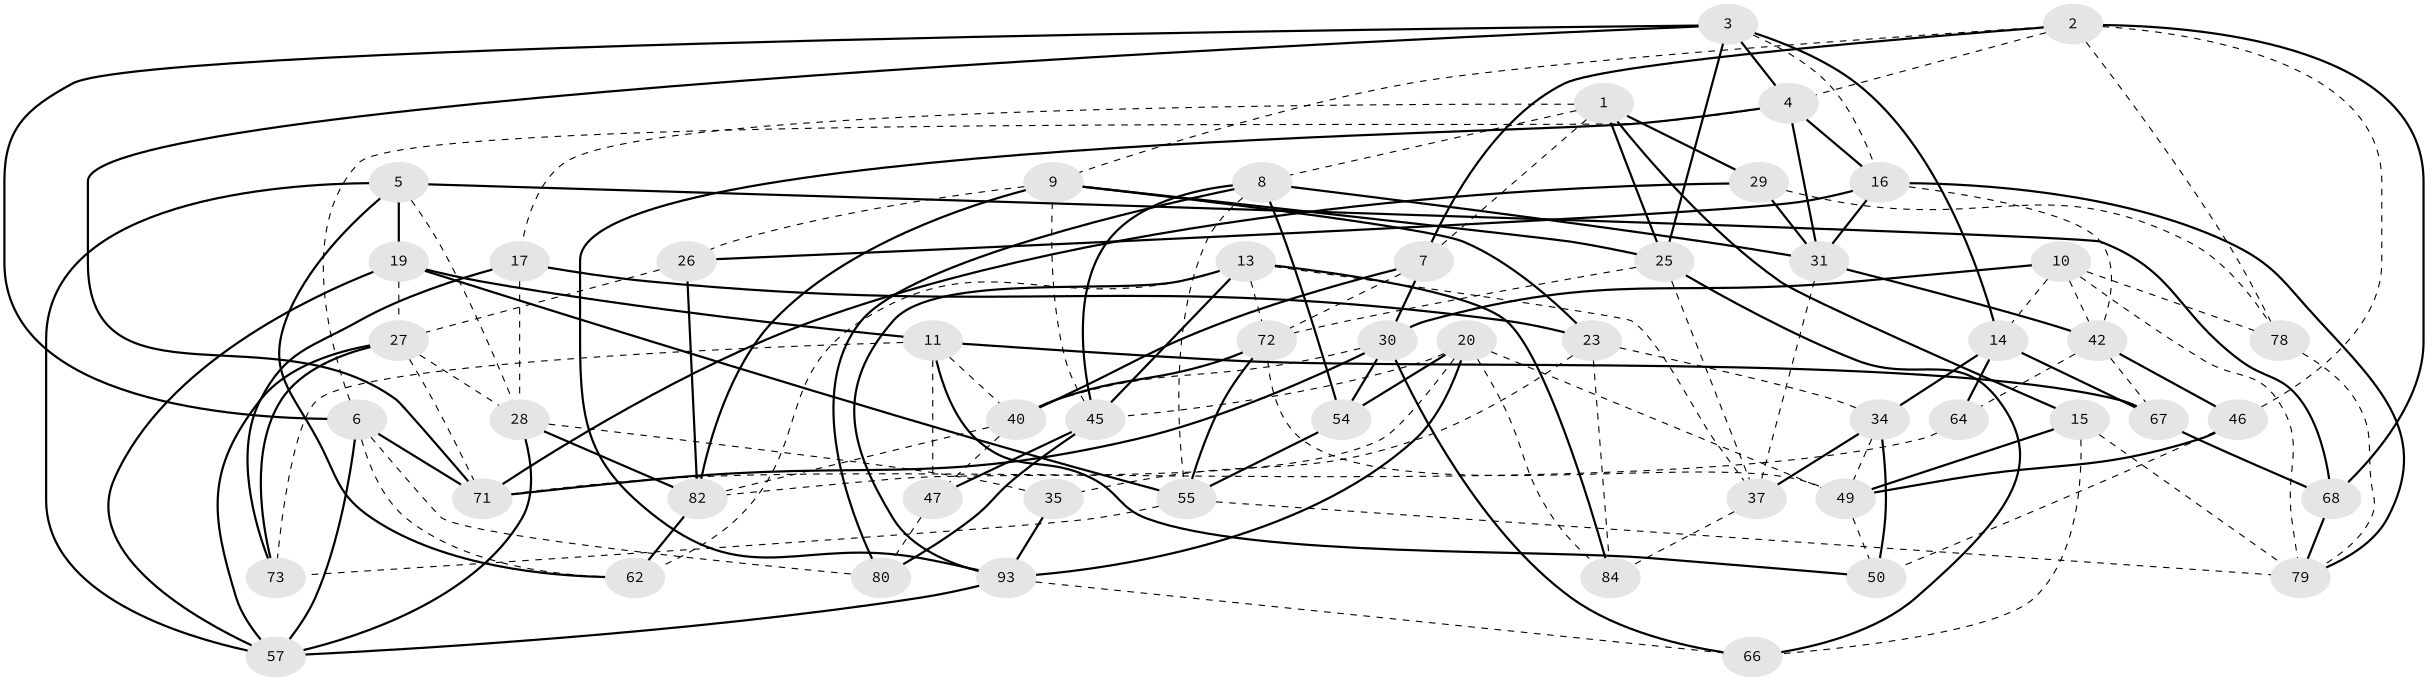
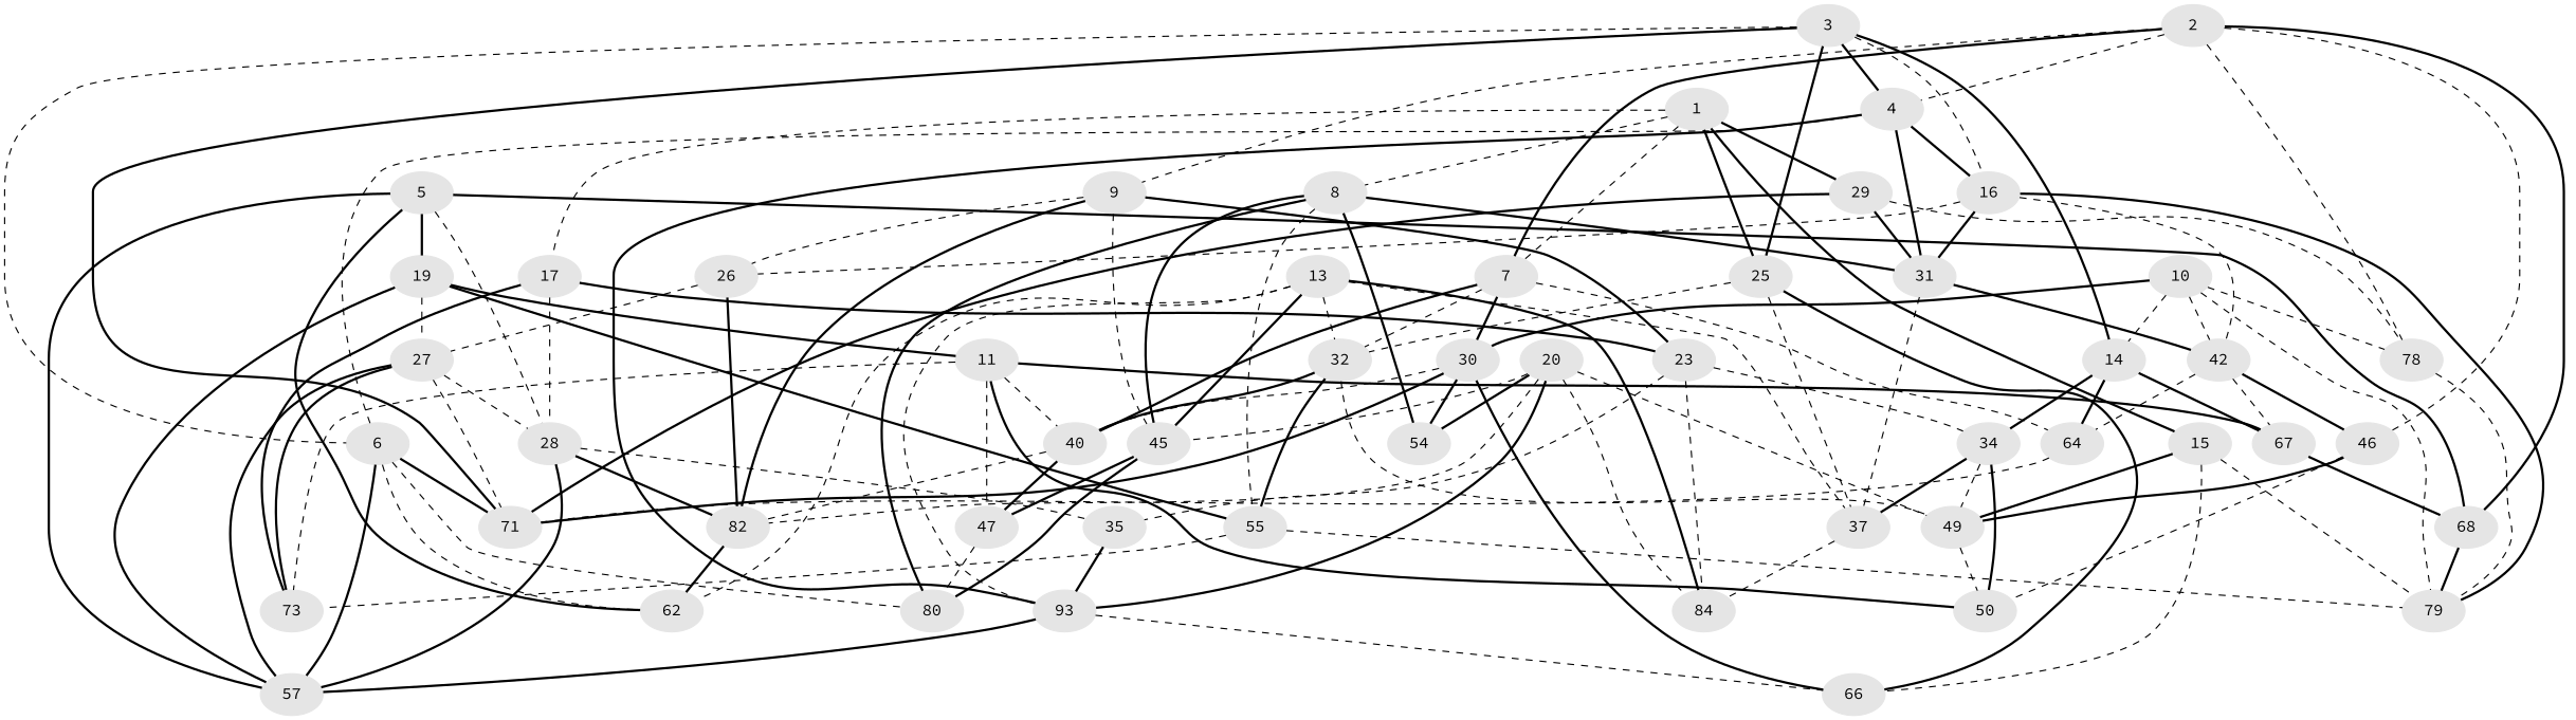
  graph {
    fontname="Source Code Pro"
    node [color=gray90 fontname="Source Code Pro" style=filled]
    edge [fontname="Source Code Pro" style=bold]
    1 [super="+44"]
    7 [super="+12"]
    8 [super="+22"]
    15
    17
    25 [super="+36"]
    29
    30 [super="+70"]
-   32 [super="+87" label=72]
+   32 [super="+87"]
    40 [super="+85"]
    64
    31 [super="+48"]
    80
    45 [super="+53"]
    54
    55 [super="+61"]
    79 [super="+86"]
    49 [super="+58"]
    66
    28 [super="+75"]
    23 [super="+65"]
    73
    37 [super="+60"]
    78
    71 [super="+77"]
    2 [super="+69"]
    4 [super="+74"]
    9 [super="+82"]
    46
    68
    6 [super="+18"]
    16 [super="+21"]
    n33 [label=93 super="+56"]
    26
    n35 [label=82 super="+72"]
    50
    3 [super="+38"]
    14 [super="+24"]
    57 [super="+59"]
    62
    67
    34 [super="+41"]
    42 [super="+81"]
    5 [super="+76"]
    19
    11 [super="+63"]
    47
    27 [super="+33"]
    35
    84
    10 [super="+51"]
    13 [super="+83"]
    20 [super="+39"]
    1 -- 7 [style=dashed]
    1 -- 8 [style=dashed]
    1 -- 15
    1 -- 17 [style=dashed]
    1 -- 25
    1 -- 29
    7 -- 30
    7 -- 32 [style=dashed]
    7 -- 40
+   7 -- 64 [style=dashed]
    8 -- 31
    8 -- 80
    8 -- 45
    8 -- 54
    8 -- 55 [style=dashed]
    15 -- 79 [style=dashed]
    15 -- 49
    15 -- 66 [style=dashed]
    17 -- 28 [style=dashed]
    17 -- 23
    17 -- 73
    25 -- 32 [style=dashed]
    25 -- 66
    25 -- 37 [style=dashed]
    29 -- 31
    29 -- 78 [style=dashed]
    29 -- 71
    30 -- 40 [style=dashed]
    30 -- 54
    30 -- 66
    30 -- 71
    32 -- 40
    32 -- 55
    32 -- 49 [style=dashed]
    40 -- n35 [style=dashed]
-   40 -- 47 [style=dashed]
+   40 -- 47
    64 -- 71 [style=dashed]
    31 -- 37 [style=dashed]
    31 -- 42
    45 -- 80
    45 -- 47
-   54 -- 55
    55 -- 79 [style=dashed]
    55 -- 73 [style=dashed]
    49 -- 50 [style=dashed]
    28 -- n35
    28 -- 57
    28 -- 35 [style=dashed]
    23 -- 34 [style=dashed]
    23 -- 35 [style=dashed weight=2]
    23 -- 84 [style=dashed]
    37 -- 84 [style=dashed]
    78 -- 79 [style=dashed]
    2 -- 7
    2 -- 78 [style=dashed]
    2 -- 4 [style=dashed]
    2 -- 9 [style=dashed]
    2 -- 46 [style=dashed]
    2 -- 68
    4 -- 31
    4 -- 6 [style=dashed]
    4 -- 16
    4 -- n33
-   9 -- 25
    9 -- 45 [style=dashed]
    9 -- 23
    9 -- 26 [style=dashed]
    9 -- n35
    46 -- 49
    46 -- 50 [style=dashed]
    68 -- 79
    6 -- 80 [style=dashed]
    6 -- 71
    6 -- 57
    6 -- 62 [style=dashed]
    16 -- 31
    16 -- 79
-   16 -- 26
+   16 -- 26 [style=dashed]
    16 -- 42 [style=dashed]
    n33 -- 66 [style=dashed]
    n33 -- 57
    26 -- n35
    26 -- 27 [style=dashed]
    n35 -- 62
    3 -- 25
    3 -- 71
    3 -- 4
-   3 -- 6
+   3 -- 6 [style=dashed]
    3 -- 16 [style=dashed]
    3 -- 14
    14 -- 64
    14 -- 67
    14 -- 34
    67 -- 68
    34 -- 49 [style=dashed]
    34 -- 37 [weight=2]
    34 -- 50
    42 -- 64 [style=dashed]
    42 -- 46
    42 -- 67 [style=dashed]
    5 -- 28 [style=dashed]
    5 -- 68
    5 -- 57
    5 -- 62
    5 -- 19
    19 -- 55
    19 -- 57
    19 -- 11
    19 -- 27 [style=dashed]
    11 -- 40 [style=dashed]
    11 -- 73 [style=dashed]
    11 -- 50
    11 -- 67
    11 -- 47 [style=dashed]
    47 -- 80 [style=dashed]
    27 -- 28 [style=dashed]
    27 -- 73
    27 -- 71 [style=dashed]
    27 -- 57
    35 -- n33
    10 -- 30
    10 -- 79 [style=dashed]
    10 -- 78 [style=dashed]
    10 -- 14 [style=dashed weight=2]
    10 -- 42 [style=dashed]
    13 -- 32 [style=dashed]
    13 -- 45
    13 -- 37 [style=dashed]
-   13 -- n33
+   13 -- n33 [style=dashed]
    13 -- 62 [style=dashed]
    13 -- 84
    20 -- 45 [style=dashed]
    20 -- 54
    20 -- 49 [style=dashed]
    20 -- n33
    20 -- n35 [style=dashed]
    20 -- 84 [style=dashed]
  }
